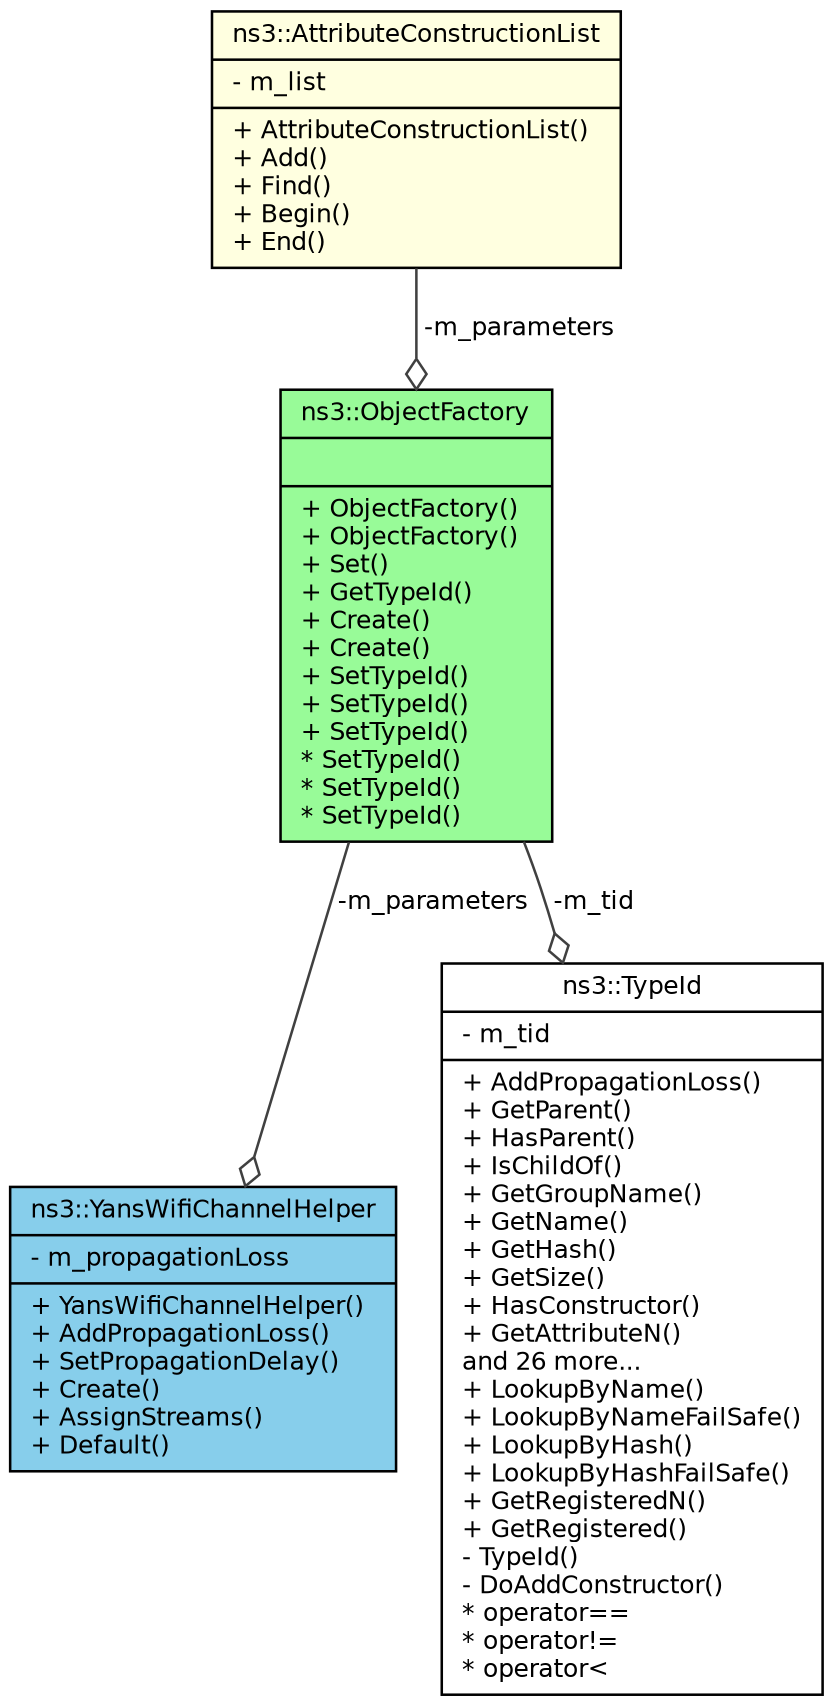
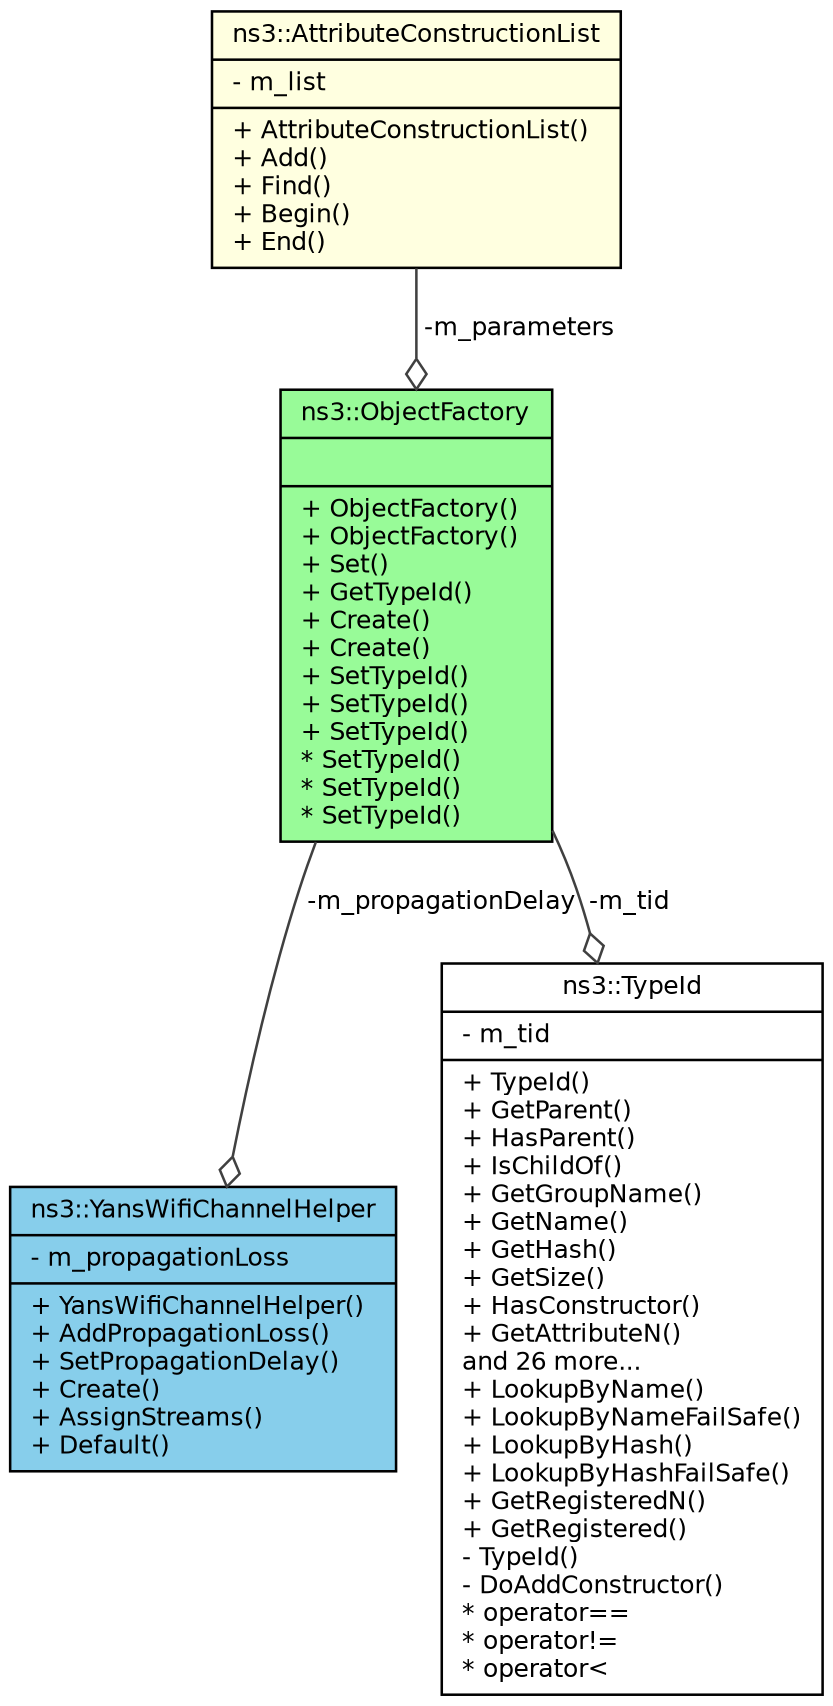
  digraph {
    node [color=black fontname=Helvetica fontsize=10 shape=record style=filled]
    edge [arrowhead=odiamond color=grey25 fontname=Helvetica fontsize=10 labelfontname=Helvetica labelfontsize=10 style=solid]
    n1 [fillcolor=skyblue fontcolor=black height=0.2 label="{ns3::YansWifiChannelHelper\n|- m_propagationLoss\l|+ YansWifiChannelHelper()\l+ AddPropagationLoss()\l+ SetPropagationDelay()\l+ Create()\l+ AssignStreams()\l+ Default()\l}" width=0.4]
    n2 [fillcolor=palegreen height=0.2 label="{ns3::ObjectFactory\n||+ ObjectFactory()\l+ ObjectFactory()\l+ Set()\l+ GetTypeId()\l+ Create()\l+ Create()\l+ SetTypeId()\l+ SetTypeId()\l+ SetTypeId()\l* SetTypeId()\l* SetTypeId()\l* SetTypeId()\l}" width=0.4]
-   n3 [fillcolor=white height=0.2 label="{ns3::TypeId\n|- m_tid\l|+ AddPropagationLoss()\l+ GetParent()\l+ HasParent()\l+ IsChildOf()\l+ GetGroupName()\l+ GetName()\l+ GetHash()\l+ GetSize()\l+ HasConstructor()\l+ GetAttributeN()\land 26 more...\l+ LookupByName()\l+ LookupByNameFailSafe()\l+ LookupByHash()\l+ LookupByHashFailSafe()\l+ GetRegisteredN()\l+ GetRegistered()\l- TypeId()\l- DoAddConstructor()\l* operator==\l* operator!=\l* operator\<\l}" width=0.4]
+   n3 [fillcolor=white height=0.2 label="{ns3::TypeId\n|- m_tid\l|+ TypeId()\l+ GetParent()\l+ HasParent()\l+ IsChildOf()\l+ GetGroupName()\l+ GetName()\l+ GetHash()\l+ GetSize()\l+ HasConstructor()\l+ GetAttributeN()\land 26 more...\l+ LookupByName()\l+ LookupByNameFailSafe()\l+ LookupByHash()\l+ LookupByHashFailSafe()\l+ GetRegisteredN()\l+ GetRegistered()\l- TypeId()\l- DoAddConstructor()\l* operator==\l* operator!=\l* operator\<\l}" width=0.4]
    n4 [fillcolor=lightyellow height=0.2 label="{ns3::AttributeConstructionList\n|- m_list\l|+ AttributeConstructionList()\l+ Add()\l+ Find()\l+ Begin()\l+ End()\l}" width=0.4]
-   n2 -> n1 [label=" -m_parameters"]
+   n2 -> n1 [label=" -m_propagationDelay"]
    n2 -> n3 [label=" -m_tid"]
    n4 -> n2 [label=" -m_parameters"]
  }
